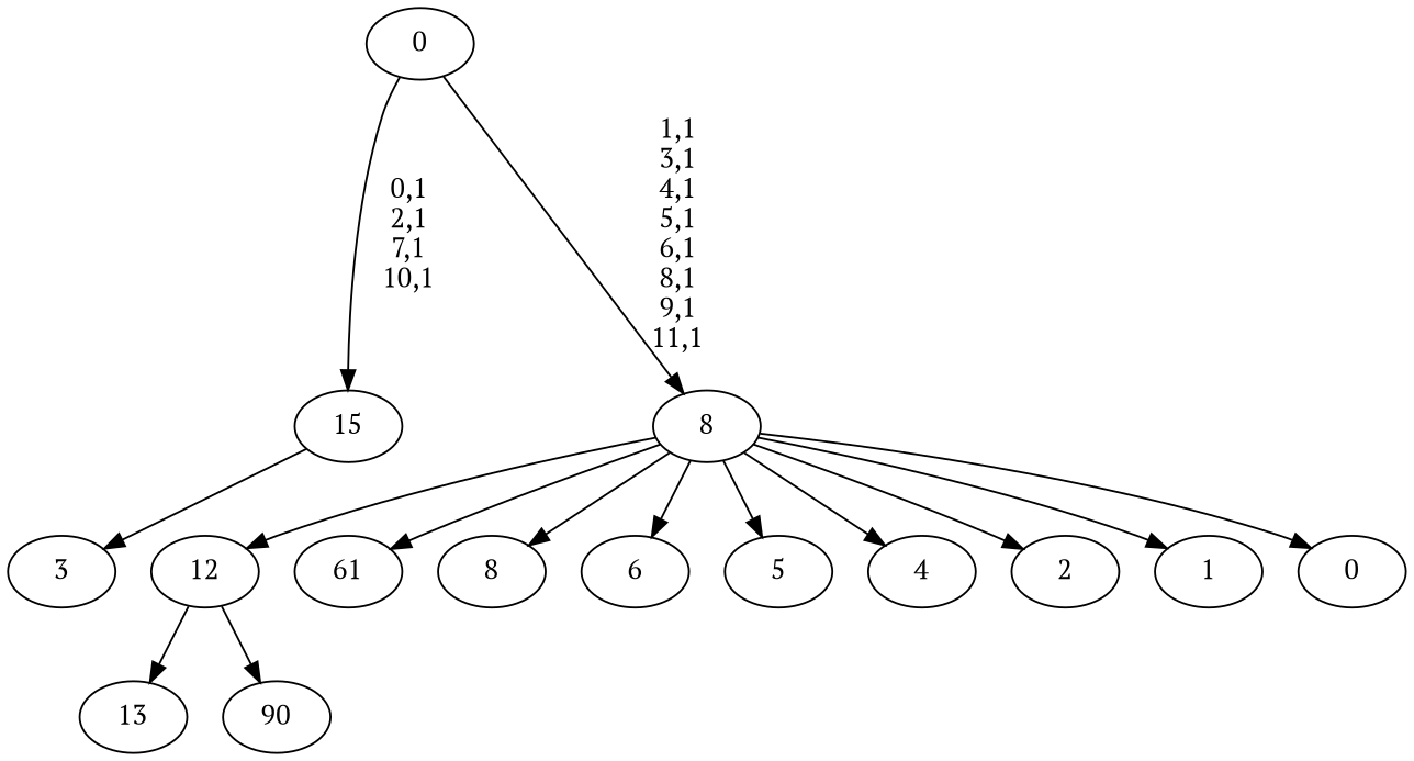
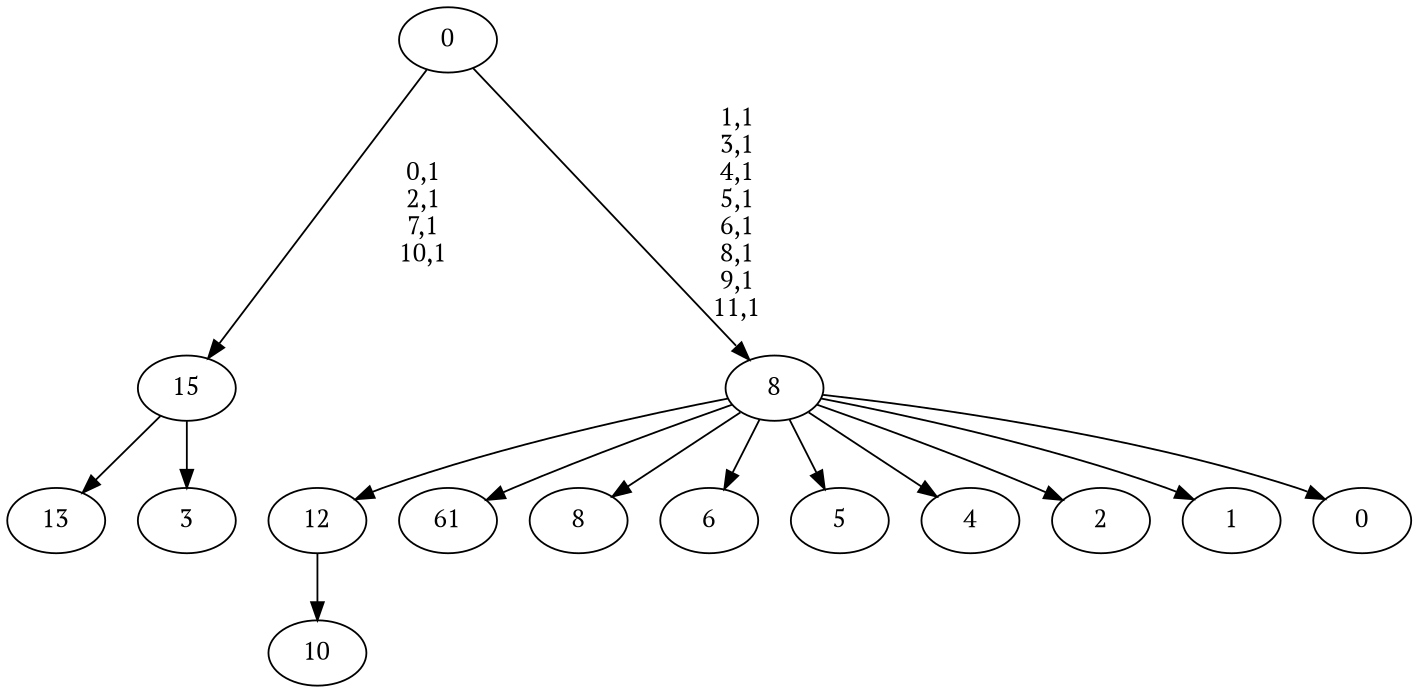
  digraph {
    fontname="PT Serif"
    node [fontname="PT Serif"]
    edge [fontname="PT Serif"]
    n1 [label=13]
    n2 [label=12]
-   n3 [label=90]
+   n3 [label=10]
    n4 [label=61]
    n5 [label=8]
    n6 [label=6]
    n7 [label=5]
    n8 [label=4]
    n9 [label=3]
    15
    n11 [label=2]
    n12 [label=1]
    n13 [label=0]
    8
    0
    n2 -> n3
-   n2 -> n1
+   15 -> n1
    15 -> n9
    8 -> n2
    8 -> n4
    8 -> n5
    8 -> n6
    8 -> n7
    8 -> n8
    8 -> n11
    8 -> n12
    8 -> n13
    0 -> 15 [label="0,1\n2,1\n7,1\n10,1"]
    0 -> 8 [label="1,1\n3,1\n4,1\n5,1\n6,1\n8,1\n9,1\n11,1"]
  }
